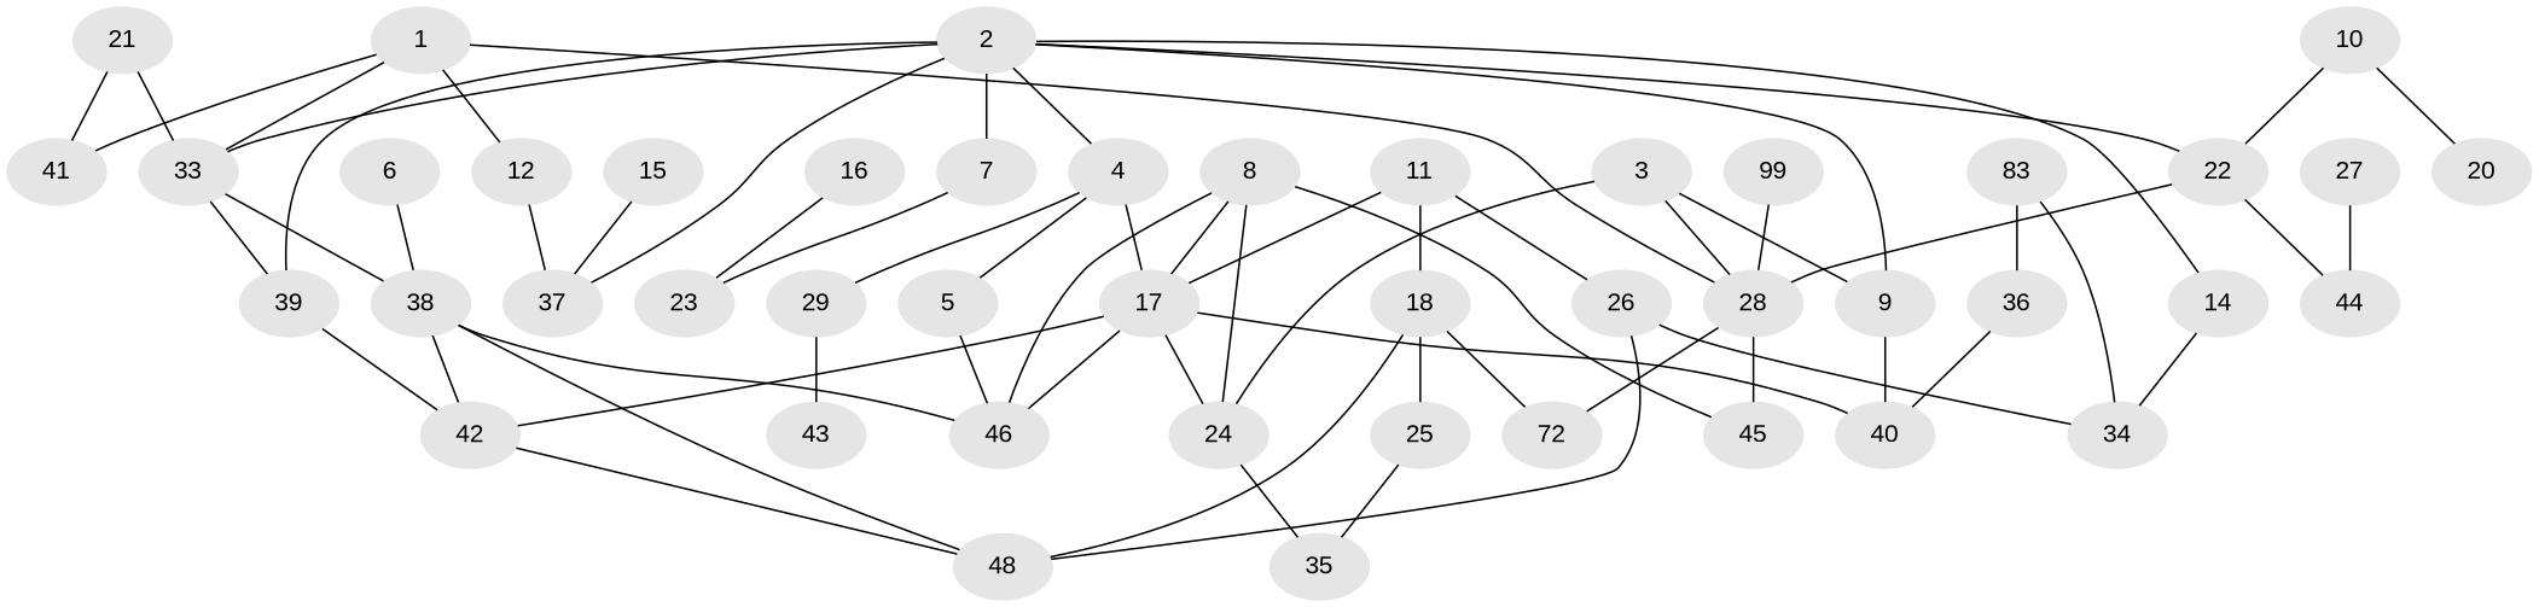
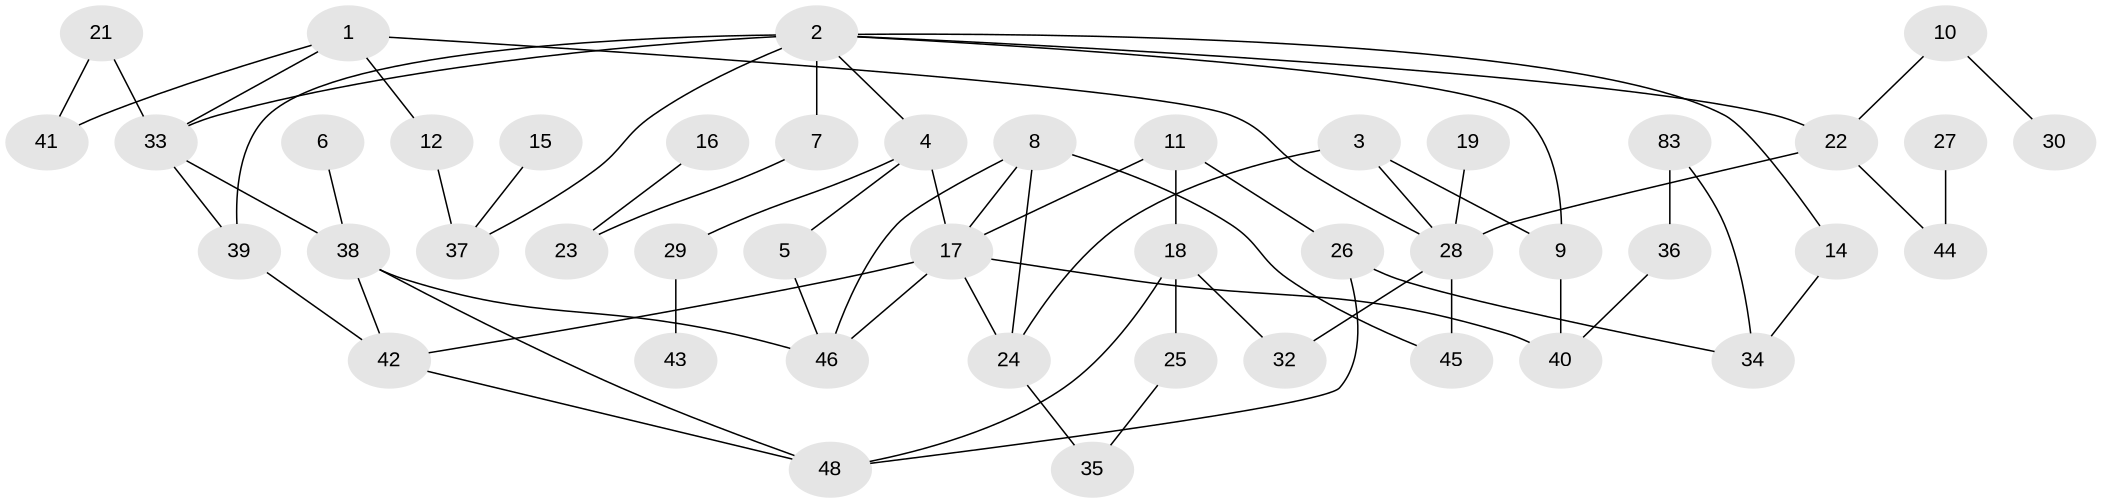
  graph {
    fontname="Liberation Sans"
    node [color=gray90 fontname="Liberation Sans" style=filled]
    edge [fontname="Liberation Sans" weight=1.0]
    1
    12
    28
    33
    41
    37
    45
-   32 [label=72]
+   32
    39
    38
    2
    4
    7
    9
    14
    22
    5
    17
    29
    23
    40
    34
    44
    42
    3
    24
    35
    46
    43
    6
    48
    8
    10
-   30 [label=20]
+   30
    11
    18
    26
    25
    n39 [label=83]
    36
    15
    16
-   19 [label=99]
+   19
    21
    27
    1 -- 12
    1 -- 28
    1 -- 33
    1 -- 41
    12 -- 37
    28 -- 45
    28 -- 32 [weight=2.0]
    33 -- 39
    33 -- 38
    39 -- 42
    38 -- 42
    38 -- 46
    38 -- 48
    2 -- 33
    2 -- 37 [weight=2.0]
    2 -- 39
    2 -- 4
    2 -- 7
    2 -- 9
    2 -- 14
    2 -- 22
    4 -- 5
    4 -- 17
    4 -- 29
    7 -- 23
    9 -- 40
    14 -- 34
    22 -- 28
    22 -- 44
    5 -- 46
    17 -- 40
    17 -- 42
    17 -- 24
    17 -- 46
    29 -- 43
    42 -- 48
    3 -- 28
    3 -- 9
    3 -- 24
    24 -- 35
    6 -- 38
    8 -- 45
    8 -- 17
    8 -- 24 [weight=2.0]
    8 -- 46
    10 -- 22
    10 -- 30
    11 -- 17
    11 -- 18
    11 -- 26
    18 -- 32
    18 -- 48
    18 -- 25
    26 -- 34
    26 -- 48
    25 -- 35
    n39 -- 34
    n39 -- 36
    36 -- 40
    15 -- 37
    16 -- 23
    19 -- 28
    21 -- 33
    21 -- 41
    27 -- 44
  }
